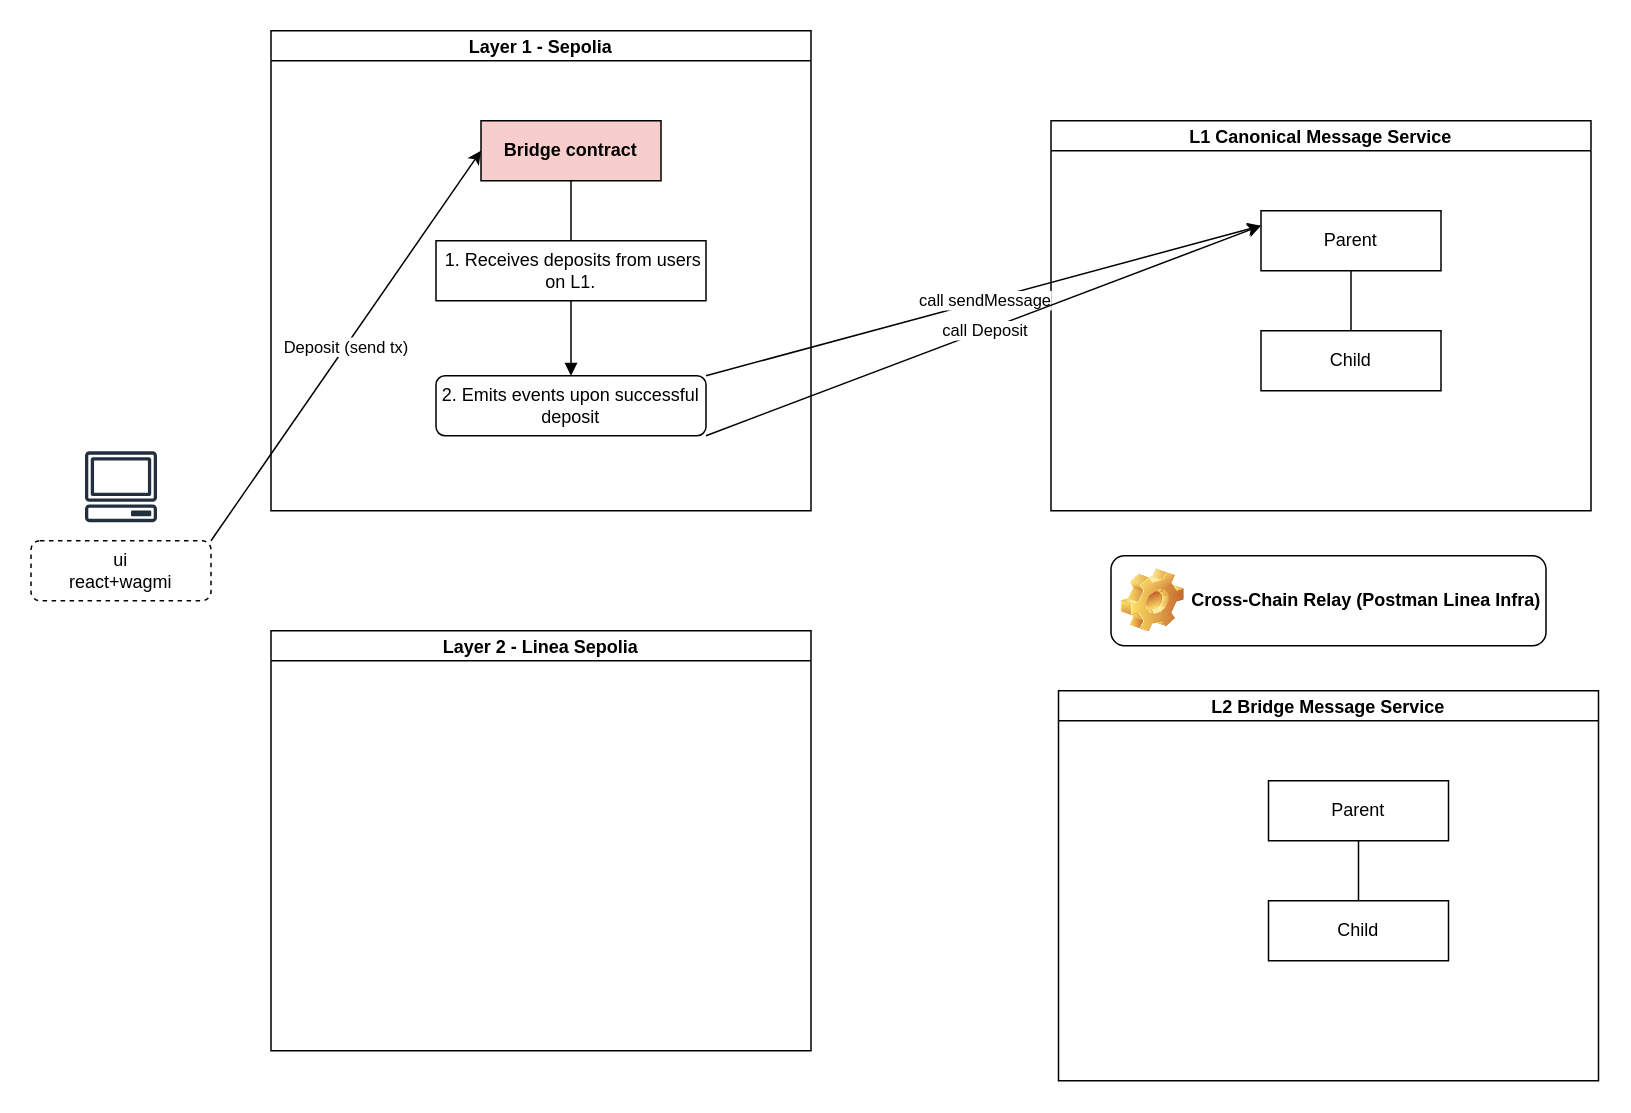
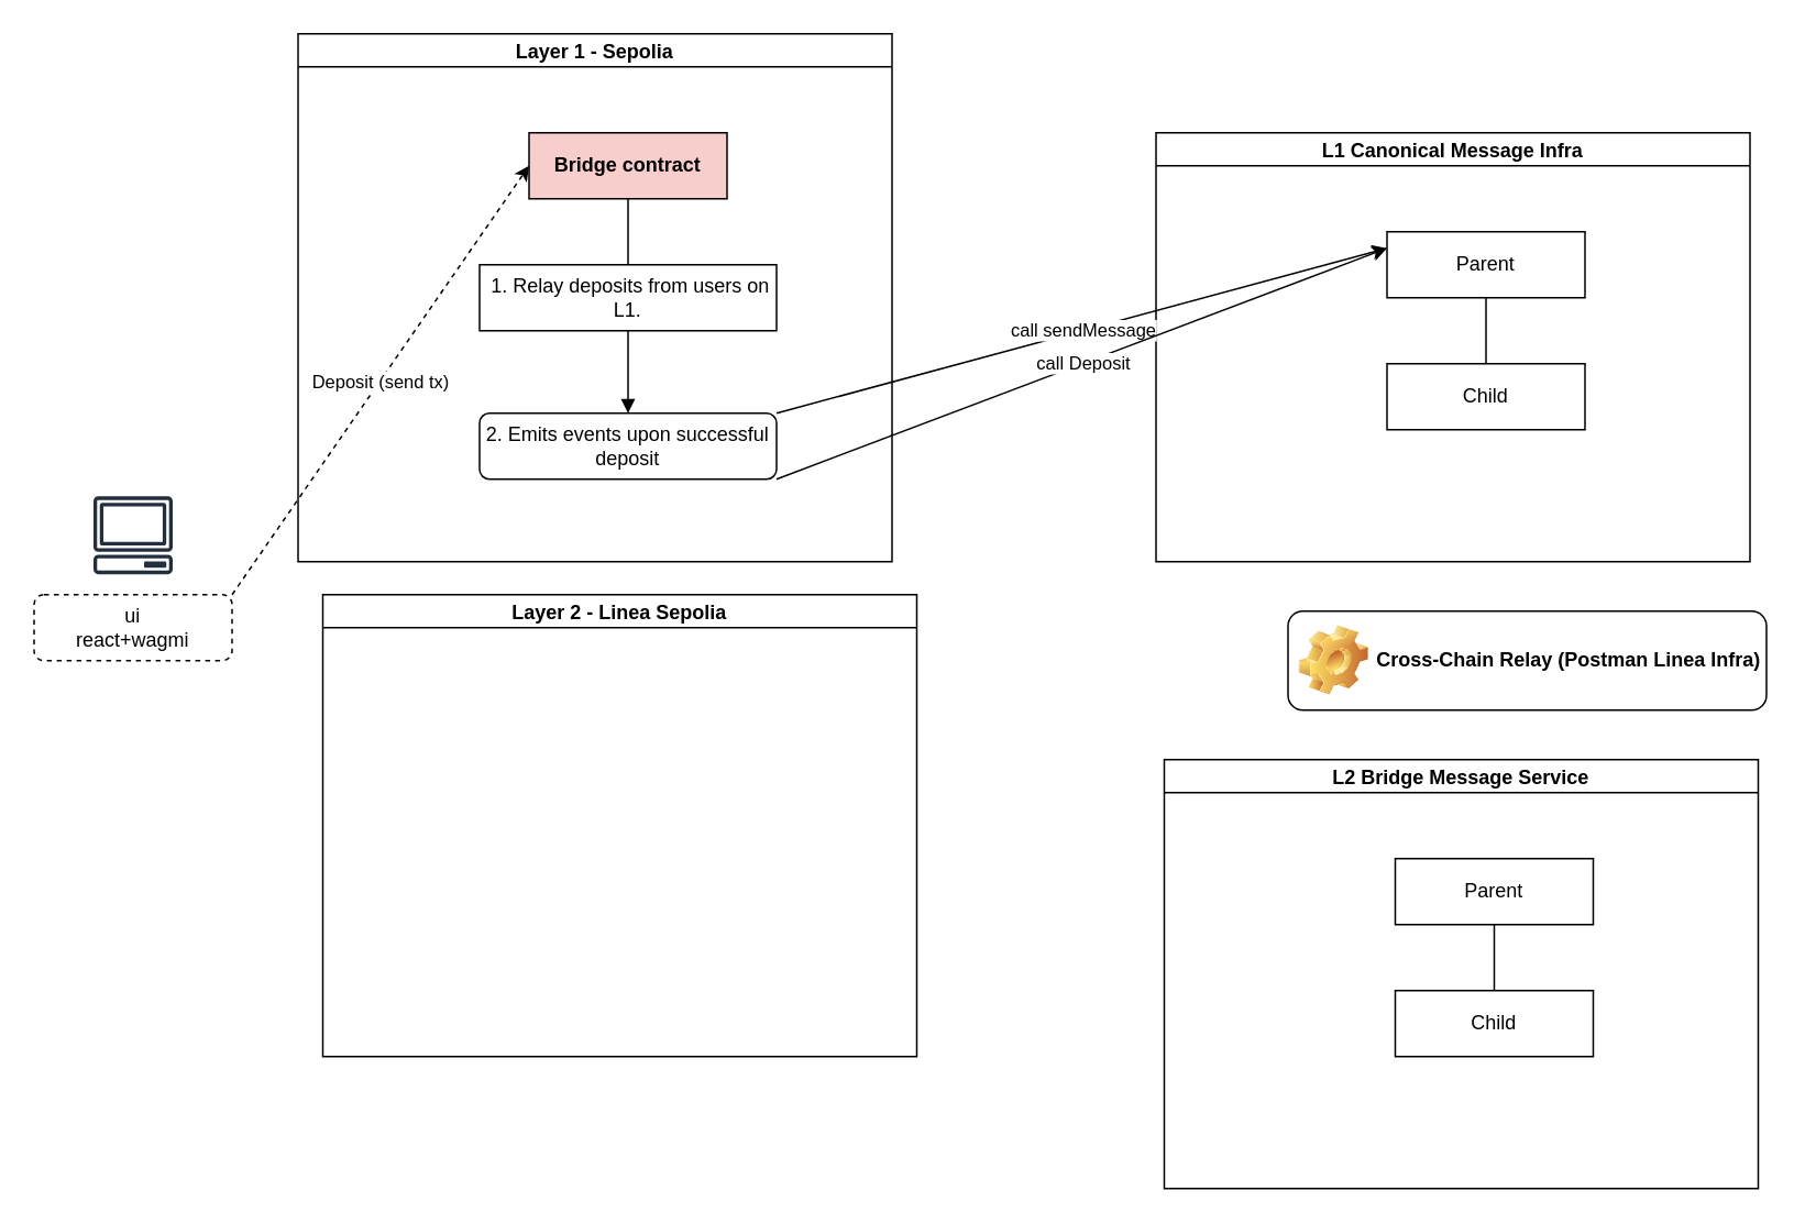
  <mxCell id="0" />
  <mxCell id="1" parent="0" />
  <mxCell id="2" value="ui&lt;div&gt;react+wagmi&lt;/div&gt;" style="rounded=1;whiteSpace=wrap;html=1;fontSize=12;glass=0;strokeWidth=1;shadow=0;dashed=1;" parent="1" vertex="1"><mxGeometry y="360" width="120" height="40" as="geometry" x="20" /></mxCell>
  <mxCell id="3" value="&lt;div&gt;&lt;br&gt;&lt;/div&gt;&lt;div&gt;&lt;br&gt;&lt;/div&gt;" style="sketch=0;outlineConnect=0;fontColor=#232F3E;gradientColor=none;strokeColor=#232F3E;fillColor=#ffffff;dashed=0;verticalLabelPosition=bottom;verticalAlign=top;align=center;html=1;fontSize=12;fontStyle=0;aspect=fixed;shape=mxgraph.aws4.resourceIcon;resIcon=mxgraph.aws4.client;" vertex="1" parent="1"><mxGeometry x="50" y="294" width="60" height="60" as="geometry" /></mxCell>
- <mxCell id="4" value="" style="endArrow=classic;html=1;rounded=0;exitX=1;exitY=0;exitDx=0;exitDy=0;labelBackgroundColor=default;entryX=0;entryY=0.5;entryDx=0;entryDy=0;" edge="1" parent="1" source="2" target="13"><mxGeometry relative="1" as="geometry"><mxPoint x="140" y="379.38" as="sourcePoint" /><mxPoint x="130" y="230" as="targetPoint" /></mxGeometry></mxCell>
+ <mxCell id="4" value="" style="endArrow=classic;html=1;rounded=0;exitX=1;exitY=0;exitDx=0;exitDy=0;labelBackgroundColor=default;entryX=0;entryY=0.5;entryDx=0;entryDy=0;dashed=1;" edge="1" parent="1" source="2" target="13"><mxGeometry relative="1" as="geometry"><mxPoint x="140" y="379.38" as="sourcePoint" /><mxPoint x="130" y="230" as="targetPoint" /></mxGeometry></mxCell>
  <mxCell id="5" value="Deposit (send tx&lt;span style=&quot;background-color: light-dark(#ffffff, var(--ge-dark-color, #121212)); color: light-dark(rgb(0, 0, 0), rgb(255, 255, 255));&quot;&gt;)&lt;/span&gt;" style="edgeLabel;resizable=0;html=1;;align=center;verticalAlign=middle;" connectable="0" vertex="1" parent="4"><mxGeometry relative="1" as="geometry"><mxPoint as="offset" /></mxGeometry></mxCell>
- <mxCell id="6" value="L1 Canonical Message Service" style="swimlane;startSize=20;horizontal=1;containerType=tree;fontStyle=1" vertex="1" parent="1"><mxGeometry x="700" y="80" width="360" height="260" as="geometry" /></mxCell>
+ <mxCell id="6" value="L1 Canonical Message Infra" style="swimlane;startSize=20;horizontal=1;containerType=tree;fontStyle=1" vertex="1" parent="1"><mxGeometry x="700" y="80" width="360" height="260" as="geometry" /></mxCell>
  <mxCell id="7" value="" style="edgeStyle=elbowEdgeStyle;elbow=vertical;sourcePerimeterSpacing=0;targetPerimeterSpacing=0;startArrow=none;endArrow=none;rounded=0;curved=0;" edge="1" parent="6" source="8" target="9"><mxGeometry relative="1" as="geometry" /></mxCell>
  <mxCell id="8" value="Parent" style="whiteSpace=wrap;html=1;treeFolding=1;treeMoving=1;newEdgeStyle={&quot;edgeStyle&quot;:&quot;elbowEdgeStyle&quot;,&quot;startArrow&quot;:&quot;none&quot;,&quot;endArrow&quot;:&quot;none&quot;};" vertex="1" parent="6"><mxGeometry x="140" y="60" width="120" height="40" as="geometry" /></mxCell>
  <mxCell id="9" value="Child" style="whiteSpace=wrap;html=1;treeFolding=1;treeMoving=1;newEdgeStyle={&quot;edgeStyle&quot;:&quot;elbowEdgeStyle&quot;,&quot;startArrow&quot;:&quot;none&quot;,&quot;endArrow&quot;:&quot;none&quot;};" vertex="1" parent="6"><mxGeometry x="140" y="140" width="120" height="40" as="geometry" /></mxCell>
- <mxCell id="10" value="Layer 2 - Linea Sepolia" style="swimlane;startSize=20;horizontal=1;containerType=tree;fontStyle=1" vertex="1" parent="1"><mxGeometry x="180" y="420" width="360" height="280" as="geometry" /></mxCell>
+ <mxCell id="10" value="Layer 2 - Linea Sepolia" style="swimlane;startSize=20;horizontal=1;containerType=tree;fontStyle=1" vertex="1" parent="1"><mxGeometry x="195" y="360" width="360" height="280" as="geometry" /></mxCell>
  <mxCell id="11" value="Layer 1 - Sepolia" style="swimlane;startSize=20;horizontal=1;containerType=tree;fontStyle=1" vertex="1" parent="1"><mxGeometry x="180" y="20" width="360" height="320" as="geometry" /></mxCell>
  <mxCell id="12" style="edgeStyle=elbowEdgeStyle;rounded=0;orthogonalLoop=1;jettySize=auto;html=1;startArrow=none;endArrow=none;entryX=0.5;entryY=0;entryDx=0;entryDy=0;" edge="1" parent="11" source="13" target="14"><mxGeometry relative="1" as="geometry" /></mxCell>
  <mxCell id="13" value="&lt;div&gt;&lt;b&gt;Bridge contract&lt;/b&gt;&lt;/div&gt;" style="whiteSpace=wrap;html=1;treeFolding=1;treeMoving=1;newEdgeStyle={&quot;edgeStyle&quot;:&quot;elbowEdgeStyle&quot;,&quot;startArrow&quot;:&quot;none&quot;,&quot;endArrow&quot;:&quot;none&quot;};fillColor=#f8cecc;" vertex="1" parent="11"><mxGeometry x="140" y="60" width="120" height="40" as="geometry" /></mxCell>
- <mxCell id="14" value="&amp;nbsp;1. Receives deposits from users on L1." style="rounded=0;whiteSpace=wrap;html=1;" vertex="1" parent="11"><mxGeometry x="110" y="140" width="180" height="40" as="geometry" /></mxCell>
+ <mxCell id="14" value="&amp;nbsp;1. Relay deposits from users on L1." style="rounded=0;whiteSpace=wrap;html=1;" vertex="1" parent="11"><mxGeometry x="110" y="140" width="180" height="40" as="geometry" /></mxCell>
  <mxCell id="15" style="edgeStyle=elbowEdgeStyle;rounded=0;orthogonalLoop=1;jettySize=auto;html=1;startArrow=none;endArrow=block;entryX=0.5;entryY=0;entryDx=0;entryDy=0;" edge="1" target="16" source="14" parent="11"><mxGeometry relative="1" as="geometry"><mxPoint x="360" y="180" as="sourcePoint" /></mxGeometry></mxCell>
  <mxCell id="16" value="2.&amp;nbsp;&lt;span style=&quot;color: light-dark(rgb(0, 0, 0), rgb(255, 255, 255)); background-color: transparent;&quot;&gt;Emits events upon successful deposit&lt;/span&gt;" style="whiteSpace=wrap;html=1;rounded=1;" vertex="1" parent="11"><mxGeometry x="110" y="230" width="180" height="40" as="geometry" /></mxCell>
  <mxCell id="17" value="" style="endArrow=classic;html=1;rounded=0;entryX=0;entryY=0.25;entryDx=0;entryDy=0;exitX=1;exitY=0;exitDx=0;exitDy=0;" edge="1" parent="1" source="16" target="8"><mxGeometry relative="1" as="geometry"><mxPoint x="540" y="245" as="sourcePoint" /><mxPoint x="540" y="295" as="targetPoint" /></mxGeometry></mxCell>
  <mxCell id="18" value="call sendMessage" style="edgeLabel;resizable=0;html=1;;align=center;verticalAlign=middle;" connectable="0" vertex="1" parent="17"><mxGeometry relative="1" as="geometry" /></mxCell>
  <mxCell id="19" value="" style="endArrow=classic;html=1;rounded=0;exitX=1;exitY=1;exitDx=0;exitDy=0;" edge="1" parent="1" source="16"><mxGeometry relative="1" as="geometry"><mxPoint x="480" y="280" as="sourcePoint" /><mxPoint x="840" y="150" as="targetPoint" /></mxGeometry></mxCell>
  <mxCell id="20" value="call Deposit" style="edgeLabel;resizable=0;html=1;;align=center;verticalAlign=middle;" connectable="0" vertex="1" parent="19"><mxGeometry relative="1" as="geometry" /></mxCell>
- <mxCell id="21" value="Cross-Chain Relay (Postman Linea Infra)" style="label;whiteSpace=wrap;html=1;image=img/clipart/Gear_128x128.png" vertex="1" parent="1"><mxGeometry x="740" y="370" width="290" height="60" as="geometry" /></mxCell>
+ <mxCell id="21" value="Cross-Chain Relay (Postman Linea Infra)" style="label;whiteSpace=wrap;html=1;image=img/clipart/Gear_128x128.png" vertex="1" parent="1"><mxGeometry x="780" y="370" width="290" height="60" as="geometry" /></mxCell>
  <mxCell id="22" value="L2 Bridge Message Service" style="swimlane;startSize=20;horizontal=1;containerType=tree;fontStyle=1" vertex="1" parent="1"><mxGeometry x="705" y="460" width="360" height="260" as="geometry" /></mxCell>
  <mxCell id="23" value="" style="edgeStyle=elbowEdgeStyle;elbow=vertical;sourcePerimeterSpacing=0;targetPerimeterSpacing=0;startArrow=none;endArrow=none;rounded=0;curved=0;" edge="1" parent="22" source="24" target="25"><mxGeometry relative="1" as="geometry" /></mxCell>
  <mxCell id="24" value="Parent" style="whiteSpace=wrap;html=1;treeFolding=1;treeMoving=1;newEdgeStyle={&quot;edgeStyle&quot;:&quot;elbowEdgeStyle&quot;,&quot;startArrow&quot;:&quot;none&quot;,&quot;endArrow&quot;:&quot;none&quot;};" vertex="1" parent="22"><mxGeometry x="140" y="60" width="120" height="40" as="geometry" /></mxCell>
  <mxCell id="25" value="Child" style="whiteSpace=wrap;html=1;treeFolding=1;treeMoving=1;newEdgeStyle={&quot;edgeStyle&quot;:&quot;elbowEdgeStyle&quot;,&quot;startArrow&quot;:&quot;none&quot;,&quot;endArrow&quot;:&quot;none&quot;};" vertex="1" parent="22"><mxGeometry x="140" y="140" width="120" height="40" as="geometry" /></mxCell>
